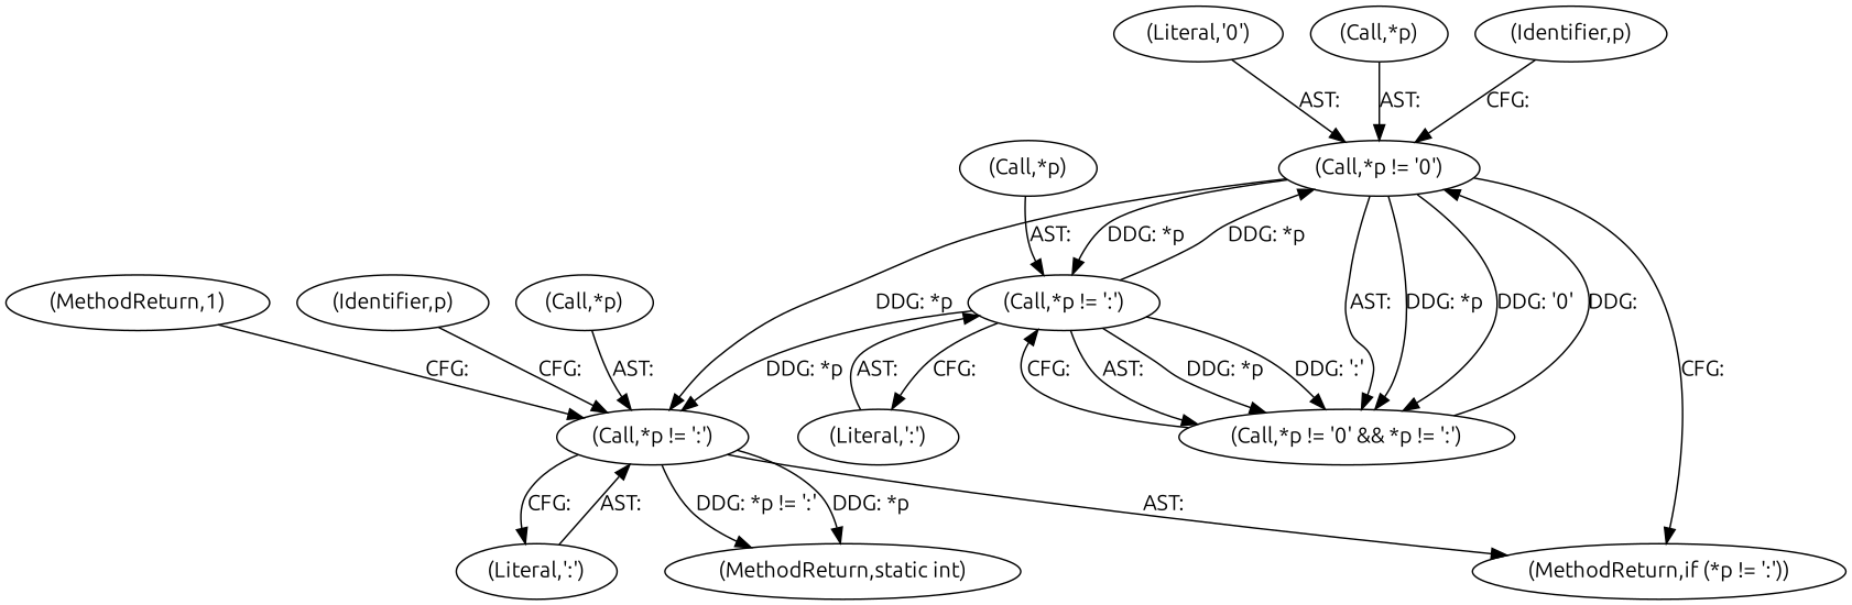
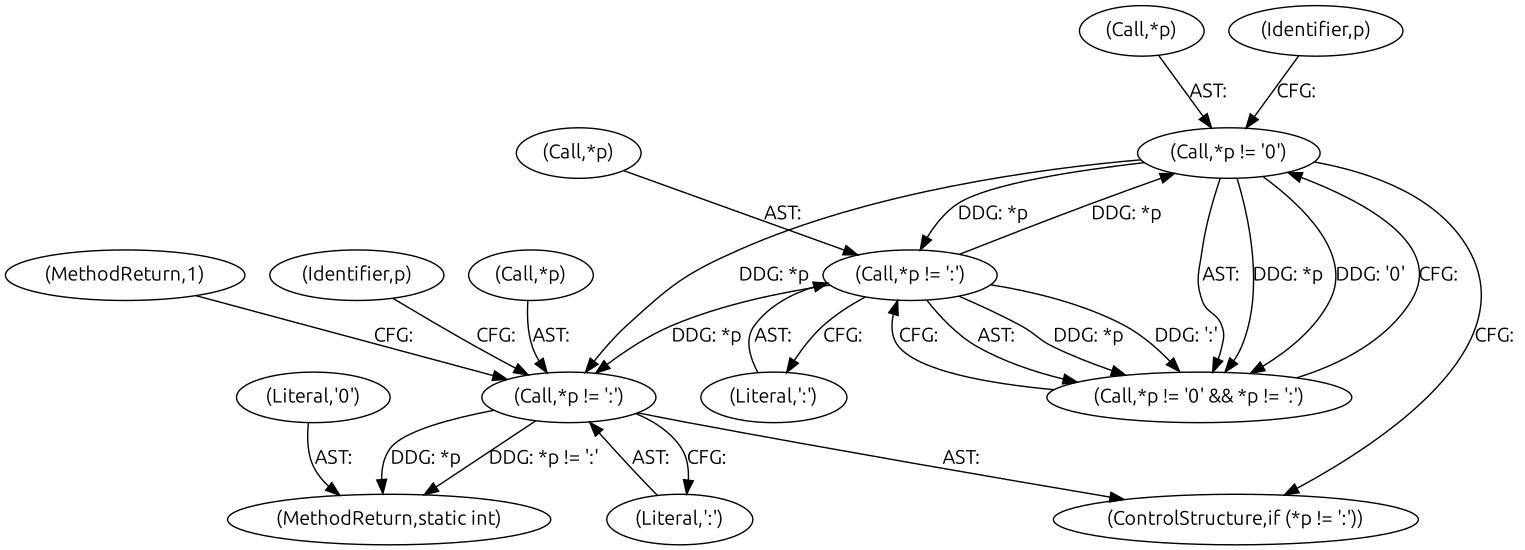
  digraph {
    fontname=Ubuntu
    node [fontname=Ubuntu]
    edge [fontname=Ubuntu]
    n1 [label="(Call,*p != ':')"]
    n2 [label="(MethodReturn,static int)"]
    n3 [label="(Literal,':')"]
-   n4 [label="(MethodReturn,if (*p != ':'))"]
+   n4 [label="(ControlStructure,if (*p != ':'))"]
    n5 [label="(Call,*p != ':')"]
    n6 [label="(Call,*p != '\0')"]
    n7 [label="(Literal,':')"]
    n8 [label="(Call,*p != '\0' && *p != ':')"]
    n9 [label="(Literal,'\0')"]
    n10 [label="(Call,*p)"]
    n11 [label="(Identifier,p)"]
    n12 [label="(Call,*p)"]
    n13 [label="(MethodReturn,1)"]
    n14 [label="(Call,*p)"]
    n15 [label="(Identifier,p)"]
    n1 -> n2 [label="DDG: *p != ':'"]
    n1 -> n2 [label="DDG: *p"]
    n1 -> n3 [label="CFG: "]
    n1 -> n4 [label="AST: "]
    n3 -> n1 [label="AST: "]
    n5 -> n1 [label="DDG: *p"]
    n5 -> n6 [label="DDG: *p"]
    n5 -> n7 [label="CFG: "]
    n5 -> n8 [label="AST: "]
    n5 -> n8 [label="DDG: *p"]
    n5 -> n8 [label="DDG: ':'"]
    n6 -> n1 [label="DDG: *p"]
    n6 -> n4 [label="CFG: "]
    n6 -> n5 [label="DDG: *p"]
    n6 -> n8 [label="AST: "]
    n6 -> n8 [label="DDG: *p"]
    n6 -> n8 [label="DDG: '\0'"]
    n7 -> n5 [label="AST: "]
    n8 -> n5 [label="CFG: "]
-   n8 -> n6 [label="DDG: "]
-   n9 -> n6 [label="AST: "]
+   n8 -> n6 [label="CFG: "]
+   n9 -> n2 [label="AST: "]
    n10 -> n5 [label="AST: "]
    n11 -> n1 [label="CFG: "]
    n12 -> n6 [label="AST: "]
    n13 -> n1 [label="CFG: "]
    n14 -> n1 [label="AST: "]
    n15 -> n6 [label="CFG: "]
  }
